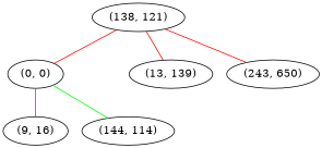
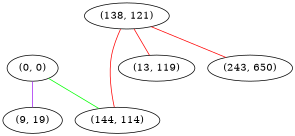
  graph {
    edge [color=red weight=1]
    "(0, 0)"
-   "(9, 19)" [label="(9, 16)"]
+   "(9, 19)"
    "(144, 114)"
    "(138, 121)"
-   "(13, 119)" [label="(13, 139)"]
+   "(13, 119)"
    n6 [label="(243, 650)"]
    "(0, 0)" -- "(9, 19)" [color=purple weight=4]
    "(0, 0)" -- "(144, 114)" [color=green weight=2]
-   "(138, 121)" -- "(0, 0)"
+   "(138, 121)" -- "(144, 114)"
    "(138, 121)" -- "(13, 119)"
    "(138, 121)" -- n6
  }
